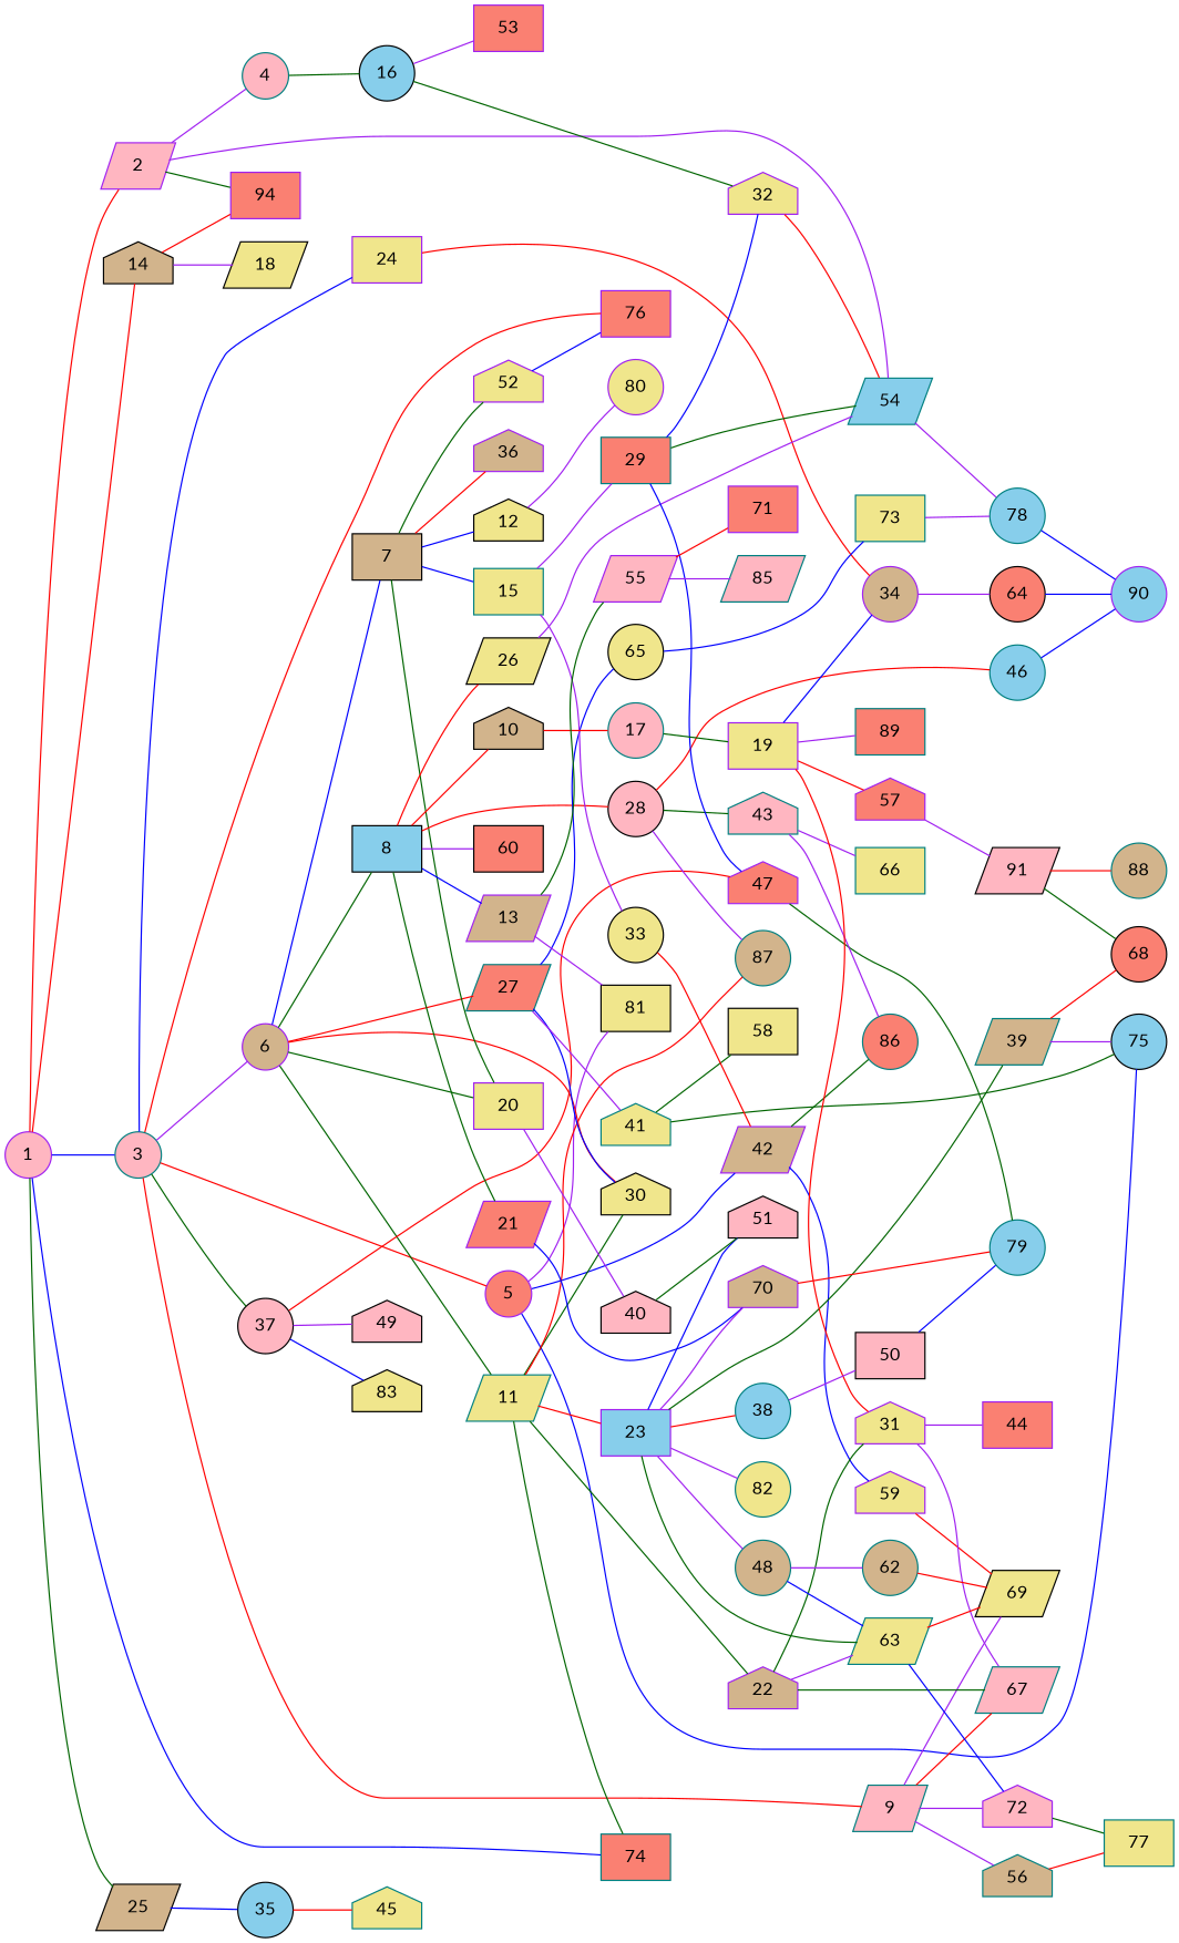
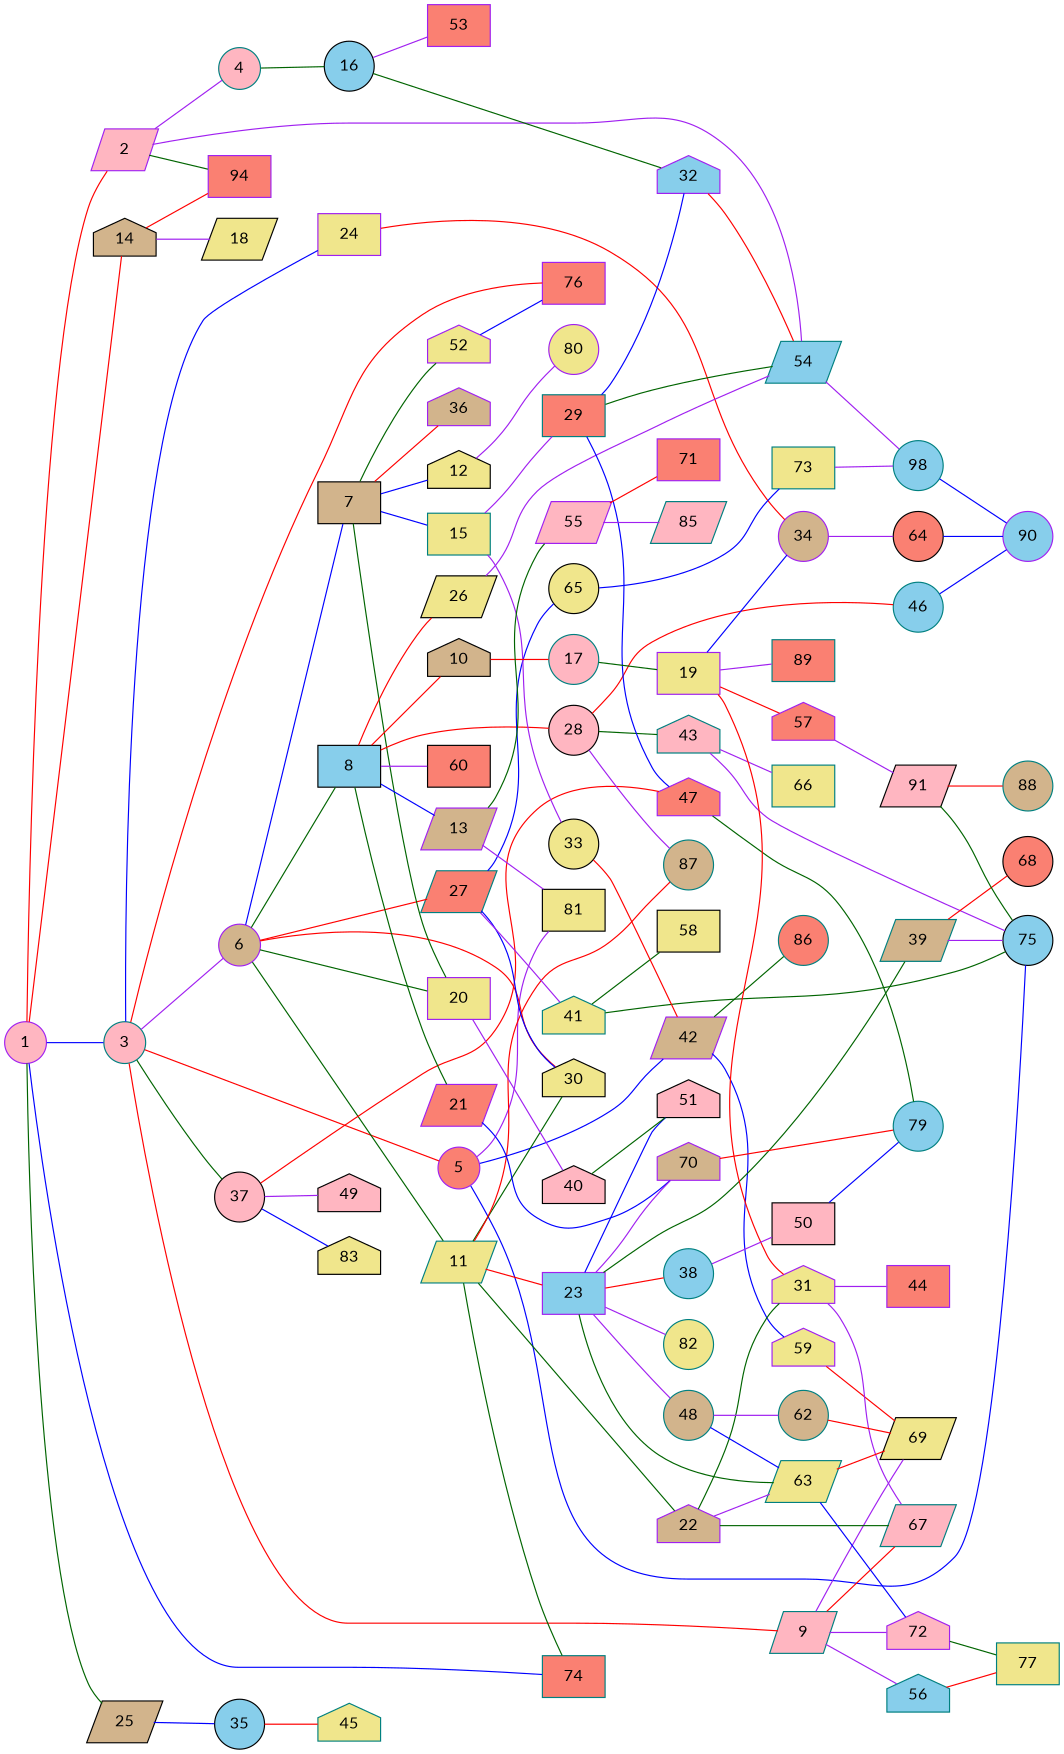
  graph {
    fontname=Lato
    rankdir=LR
    node [color=teal fillcolor=khaki fontname=Lato shape=circle style=filled]
    edge [color=purple fontname=Lato]
    1 [color=purple fillcolor=lightpink]
    2 [color=purple fillcolor=lightpink shape=parallelogram]
    3 [fillcolor=lightpink]
    14 [color=black fillcolor=tan shape=house]
    25 [color=black fillcolor=tan shape=parallelogram]
    74 [fillcolor=salmon shape=box]
    4 [fillcolor=lightpink]
    54 [fillcolor=skyblue shape=parallelogram]
    n9 [color=purple fillcolor=salmon label=94 shape=box]
    5 [color=purple fillcolor=salmon]
    6 [color=purple fillcolor=tan]
    9 [fillcolor=lightpink shape=parallelogram]
    24 [color=purple shape=box]
    37 [color=black fillcolor=lightpink]
    76 [color=purple fillcolor=salmon shape=box]
    18 [color=black shape=parallelogram]
    35 [color=black fillcolor=skyblue]
    16 [color=black fillcolor=skyblue]
-   78 [fillcolor=skyblue]
+   78 [fillcolor=skyblue label=98]
    42 [color=purple fillcolor=tan shape=parallelogram]
    75 [color=black fillcolor=skyblue]
    81 [color=black shape=box]
    7 [color=black fillcolor=tan shape=box]
    8 [color=black fillcolor=skyblue shape=box]
    11 [shape=parallelogram]
    20 [color=purple shape=box]
    27 [fillcolor=salmon shape=parallelogram]
    30 [color=black shape=house]
-   56 [fillcolor=tan shape=house]
+   56 [fillcolor=skyblue shape=house]
    67 [fillcolor=lightpink shape=parallelogram]
    69 [color=black shape=parallelogram]
    72 [color=purple fillcolor=lightpink shape=house]
    34 [color=purple fillcolor=tan]
    47 [color=purple fillcolor=salmon shape=house]
    49 [color=black fillcolor=lightpink shape=house]
    83 [color=black shape=house]
-   32 [color=purple shape=house]
+   32 [color=purple fillcolor=skyblue shape=house]
    53 [color=purple fillcolor=salmon shape=box]
    59 [color=purple shape=house]
    86 [fillcolor=salmon]
    12 [color=black shape=house]
    15 [shape=box]
    36 [color=purple fillcolor=tan shape=house]
    52 [color=purple shape=house]
    10 [color=black fillcolor=tan shape=house]
    13 [color=purple fillcolor=tan shape=parallelogram]
    21 [color=purple fillcolor=salmon shape=parallelogram]
    26 [color=black shape=parallelogram]
    28 [color=black fillcolor=lightpink]
    60 [color=black fillcolor=salmon shape=box]
    22 [color=purple fillcolor=tan shape=house]
    23 [color=purple fillcolor=skyblue shape=box]
    87 [fillcolor=tan]
    40 [color=black fillcolor=lightpink shape=house]
    41 [shape=house]
    65 [color=black]
    80 [color=purple]
    29 [fillcolor=salmon shape=box]
    33 [color=black]
    17 [fillcolor=lightpink]
    55 [color=purple fillcolor=lightpink shape=parallelogram]
    70 [color=purple fillcolor=tan shape=house]
    43 [fillcolor=lightpink shape=house]
    46 [fillcolor=skyblue]
    77 [shape=box]
    19 [color=purple shape=box]
    31 [color=purple shape=house]
    63 [shape=parallelogram]
    38 [fillcolor=skyblue]
    39 [fillcolor=tan shape=parallelogram]
    48 [fillcolor=tan]
    51 [color=black fillcolor=lightpink shape=house]
    82
    71 [color=purple fillcolor=salmon shape=box]
    85 [fillcolor=lightpink shape=parallelogram]
    57 [color=purple fillcolor=salmon shape=house]
    89 [fillcolor=salmon shape=box]
    44 [color=purple fillcolor=salmon shape=box]
    64 [color=black fillcolor=salmon]
    n80 [color=black fillcolor=lightpink label=91 shape=parallelogram]
    79 [fillcolor=skyblue]
    50 [color=black fillcolor=lightpink shape=box]
    68 [color=black fillcolor=salmon]
    62 [fillcolor=tan]
    45 [shape=house]
    58 [color=black shape=box]
    73 [shape=box]
    66 [shape=box]
    90 [color=purple fillcolor=skyblue]
    88 [fillcolor=tan]
    1 -- 2 [color=red]
    1 -- 3 [color=blue]
    1 -- 14 [color=red]
    1 -- 25 [color=darkgreen]
    1 -- 74 [color=blue]
    2 -- 4
    2 -- 54
    2 -- n9 [color=darkgreen]
    3 -- 5 [color=red]
    3 -- 6
    3 -- 9 [color=red]
    3 -- 24 [color=blue]
    3 -- 37 [color=darkgreen]
    3 -- 76 [color=red]
    14 -- n9 [color=red]
    14 -- 18
    25 -- 35 [color=blue]
    4 -- 16 [color=darkgreen]
    54 -- 78
    5 -- 42 [color=blue]
    5 -- 75 [color=blue]
    5 -- 81
    6 -- 7 [color=blue]
    6 -- 8 [color=darkgreen]
    6 -- 11 [color=darkgreen]
    6 -- 20 [color=darkgreen]
    6 -- 27 [color=red]
    6 -- 30 [color=red]
    9 -- 56
    9 -- 67 [color=red]
    9 -- 69
    9 -- 72
    24 -- 34 [color=red]
    37 -- 47 [color=red]
    37 -- 49
    37 -- 83 [color=blue]
    35 -- 45 [color=red]
    16 -- 32 [color=darkgreen]
    16 -- 53
    78 -- 90 [color=blue]
    42 -- 59 [color=blue]
    42 -- 86 [color=darkgreen]
    7 -- 20 [color=darkgreen]
    7 -- 12 [color=blue]
    7 -- 15 [color=blue]
    7 -- 36 [color=red]
    7 -- 52 [color=darkgreen]
    8 -- 10 [color=red]
    8 -- 13 [color=blue]
    8 -- 21 [color=darkgreen]
    8 -- 26 [color=red]
    8 -- 28 [color=red]
    8 -- 60
    11 -- 74 [color=darkgreen]
    11 -- 30 [color=darkgreen]
    11 -- 22 [color=darkgreen]
    11 -- 23 [color=red]
    11 -- 87 [color=red]
    20 -- 40
    27 -- 30 [color=blue]
    27 -- 41
    27 -- 65 [color=blue]
    56 -- 77 [color=red]
    72 -- 77 [color=darkgreen]
    34 -- 64
    47 -- 79 [color=darkgreen]
    32 -- 54 [color=red]
    59 -- 69 [color=red]
    12 -- 80
    15 -- 29
    15 -- 33
    52 -- 76 [color=blue]
    10 -- 17 [color=red]
    13 -- 81
    13 -- 55 [color=darkgreen]
    21 -- 70 [color=blue]
    26 -- 54
    28 -- 87
    28 -- 43 [color=darkgreen]
    28 -- 46 [color=red]
    22 -- 67 [color=darkgreen]
    22 -- 31 [color=darkgreen]
    22 -- 63
    23 -- 70
    23 -- 63 [color=darkgreen]
    23 -- 38 [color=red]
    23 -- 39 [color=darkgreen]
    23 -- 48
    23 -- 51 [color=blue]
    23 -- 82
    40 -- 51 [color=darkgreen]
    41 -- 75 [color=darkgreen]
    41 -- 58 [color=darkgreen]
    65 -- 73 [color=blue]
    29 -- 54 [color=darkgreen]
    29 -- 47 [color=blue]
    29 -- 32 [color=blue]
    33 -- 42 [color=red]
    17 -- 19 [color=darkgreen]
    55 -- 71 [color=red]
    55 -- 85
    70 -- 79 [color=red]
-   43 -- 86
+   43 -- 75
    43 -- 66
    46 -- 90 [color=blue]
    19 -- 34 [color=blue]
    19 -- 31 [color=red]
    19 -- 57 [color=red]
    19 -- 89
    31 -- 67
    31 -- 44
    63 -- 69 [color=red]
    63 -- 72 [color=blue]
    38 -- 50
    39 -- 75
    39 -- 68 [color=red]
    48 -- 63 [color=blue]
    48 -- 62
    57 -- n80
    64 -- 90 [color=blue]
-   n80 -- 68 [color=darkgreen]
+   n80 -- 75 [color=darkgreen]
    n80 -- 88 [color=red]
    50 -- 79 [color=blue]
    62 -- 69 [color=red]
    73 -- 78
  }
